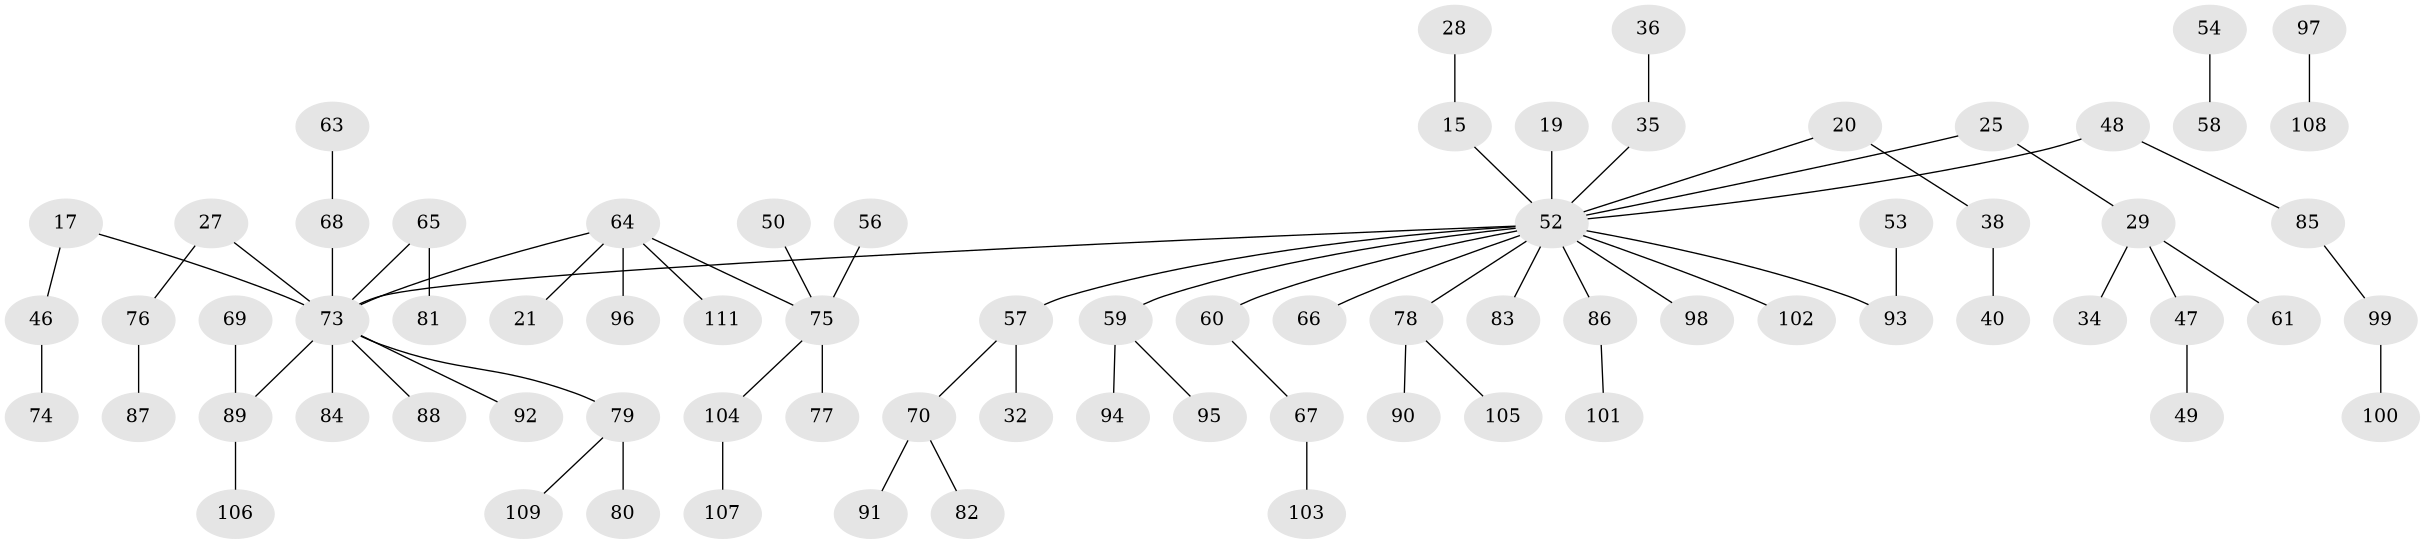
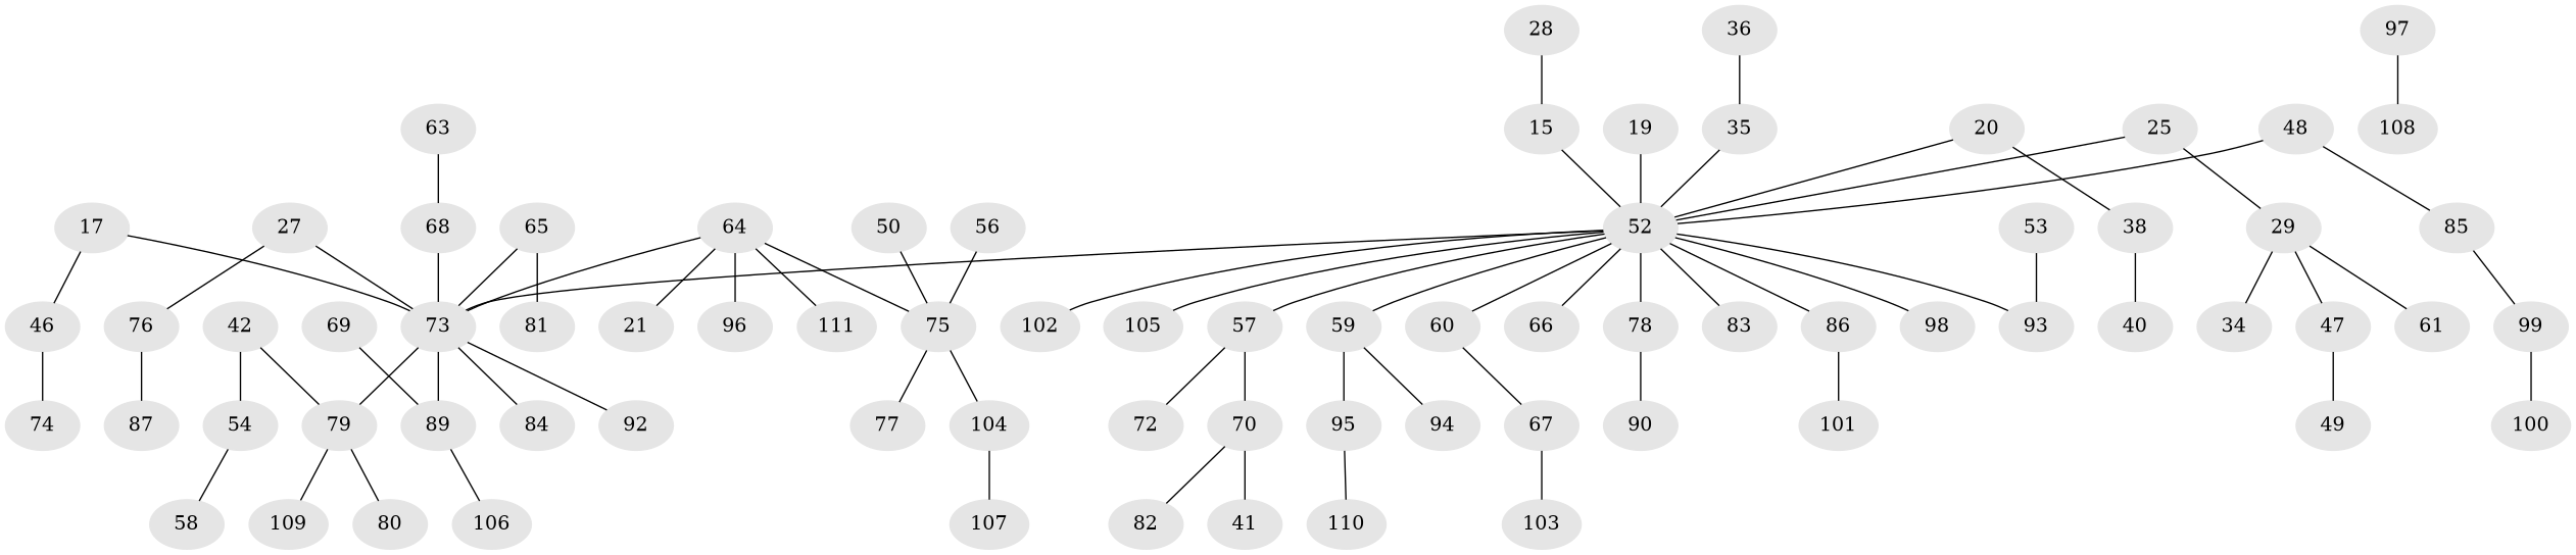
  graph {
    node [color=gray90 style=filled]
    52 [super="+7+32"]
    73 [super="+4+11+12"]
    57
    59 [super="+22"]
    60
    66
    78
    83
    86
    93 [super="+45"]
    98
    102
    105
    15
    17
    46
    74
    79 [super="+23+18+10+39"]
    89 [super="+44"]
    84
-   88 [super="+30"]
    92
    19
    20
    38
    40
    25
    29
    34
    47
    61
    27
    76
    87
    28
    49
    35
    36
+   42
    54
    58
    80
    109
    48
    85
    99
    75 [super="+21"]
    77
    104
    50
    70
-   72 [label=32]
+   72
    94
    95
    67
    90
    101
    53
    56
    82
-   91
+   91 [label=41]
+   110
    103
    68 [super="+55"]
    63
    64 [super="+33"]
    n67 [label=21]
    96
    111
    65 [super="+51+62"]
    81
    106
    69
    107
    100
    97
    108
    52 -- 73
    52 -- 57
    52 -- 59
    52 -- 60
    52 -- 66
    52 -- 78
    52 -- 83
    52 -- 86
    52 -- 93
    52 -- 98
    52 -- 102
-   78 -- 105
+   52 -- 105
    73 -- 79
    73 -- 89
    73 -- 84
-   73 -- 88
    73 -- 92
    57 -- 70
    57 -- 72
    59 -- 94
    59 -- 95
    60 -- 67
    78 -- 90
    86 -- 101
    15 -- 52
    17 -- 73
    17 -- 46
    46 -- 74
    79 -- 80
    79 -- 109
    89 -- 106
    19 -- 52
    20 -- 52
    20 -- 38
    38 -- 40
    25 -- 52
    25 -- 29
    29 -- 34
    29 -- 47
    29 -- 61
    47 -- 49
    27 -- 73
    27 -- 76
    76 -- 87
    28 -- 15
    35 -- 52
    36 -- 35
+   42 -- 79
+   42 -- 54
    54 -- 58
    48 -- 52
    48 -- 85
    85 -- 99
    99 -- 100
    75 -- 77
    75 -- 104
    104 -- 107
    50 -- 75
    70 -- 82
    70 -- 91
+   95 -- 110
    67 -- 103
    53 -- 93
    56 -- 75
    68 -- 73
    63 -- 68
    64 -- 73
    64 -- 75
    64 -- n67
    64 -- 96
    64 -- 111
    65 -- 73
    65 -- 81
    69 -- 89
    97 -- 108
  }
